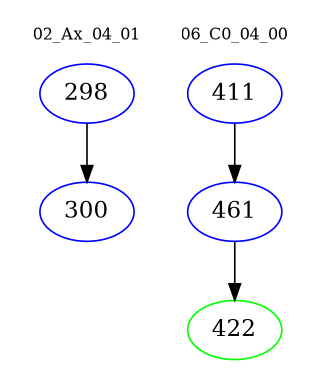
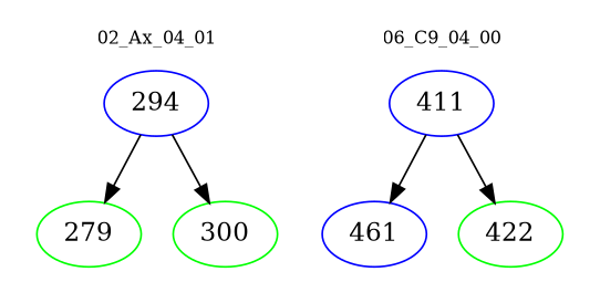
  digraph {
    node [color=blue]
    edge [color=black]
-   n1 [label=298]
-   n3 [label=300]
+   n1 [label=294]
+   n2 [color=green label=279]
+   n3 [color=green label=300]
    n4 [label=411]
    n5 [label=461]
    n6 [color=green label=422]
    subgraph cluster_1 {
      color=white
      fontsize=10
      label="02_Ax_04_01"
      n1
+     n2
      n3
    }
    subgraph cluster_2 {
      color=white
      fontsize=10
-     label="06_C0_04_00"
+     label="06_C9_04_00"
      n4
      n5
      n6
    }
+   n1 -> n2
    n1 -> n3
    n4 -> n5
-   n5 -> n6
+   n4 -> n6
  }
